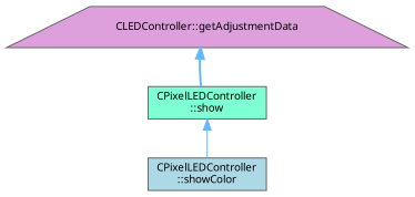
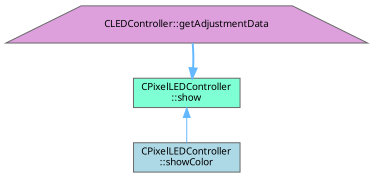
  digraph {
    fontname="Noto Sans"
    rankdir=TB
    node [color=grey40 fontname="Noto Sans" fontsize=10 shape=box style=filled]
    edge [color=steelblue1 dir=back fontname="Noto Sans" fontsize=10 labelfontname=Helvetica labelfontsize=10]
    n1 [color=gray40 fillcolor=plum fontcolor=black height=0.2 label="CLEDController::getAdjustmentData" shape=trapezium width=0.4]
    n2 [fillcolor=aquamarine height=0.2 label="CPixelLEDController\l::show" width=0.4]
    n3 [fillcolor=lightblue height=0.2 label="CPixelLEDController\l::showColor" width=0.4]
-   n1 -> n2 [style=bold]
+   n2 -> n1 [style=bold]
    n2 -> n3 [style=solid]
  }
